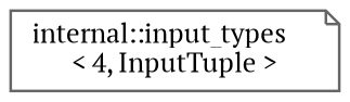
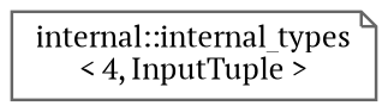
  digraph {
    rankdir=LR
    fontname="PT Serif"
-   n1 [color=grey40 fillcolor=white fontname="PT Serif" fontsize=10 height=0.2 label="internal::input_types\l\< 4, InputTuple \>" shape=note style=filled width=0.4]
+   n1 [color=grey40 fillcolor=white fontname="PT Serif" fontsize=10 height=0.2 label="internal::internal_types\l\< 4, InputTuple \>" shape=note style=filled width=0.4]
  }
